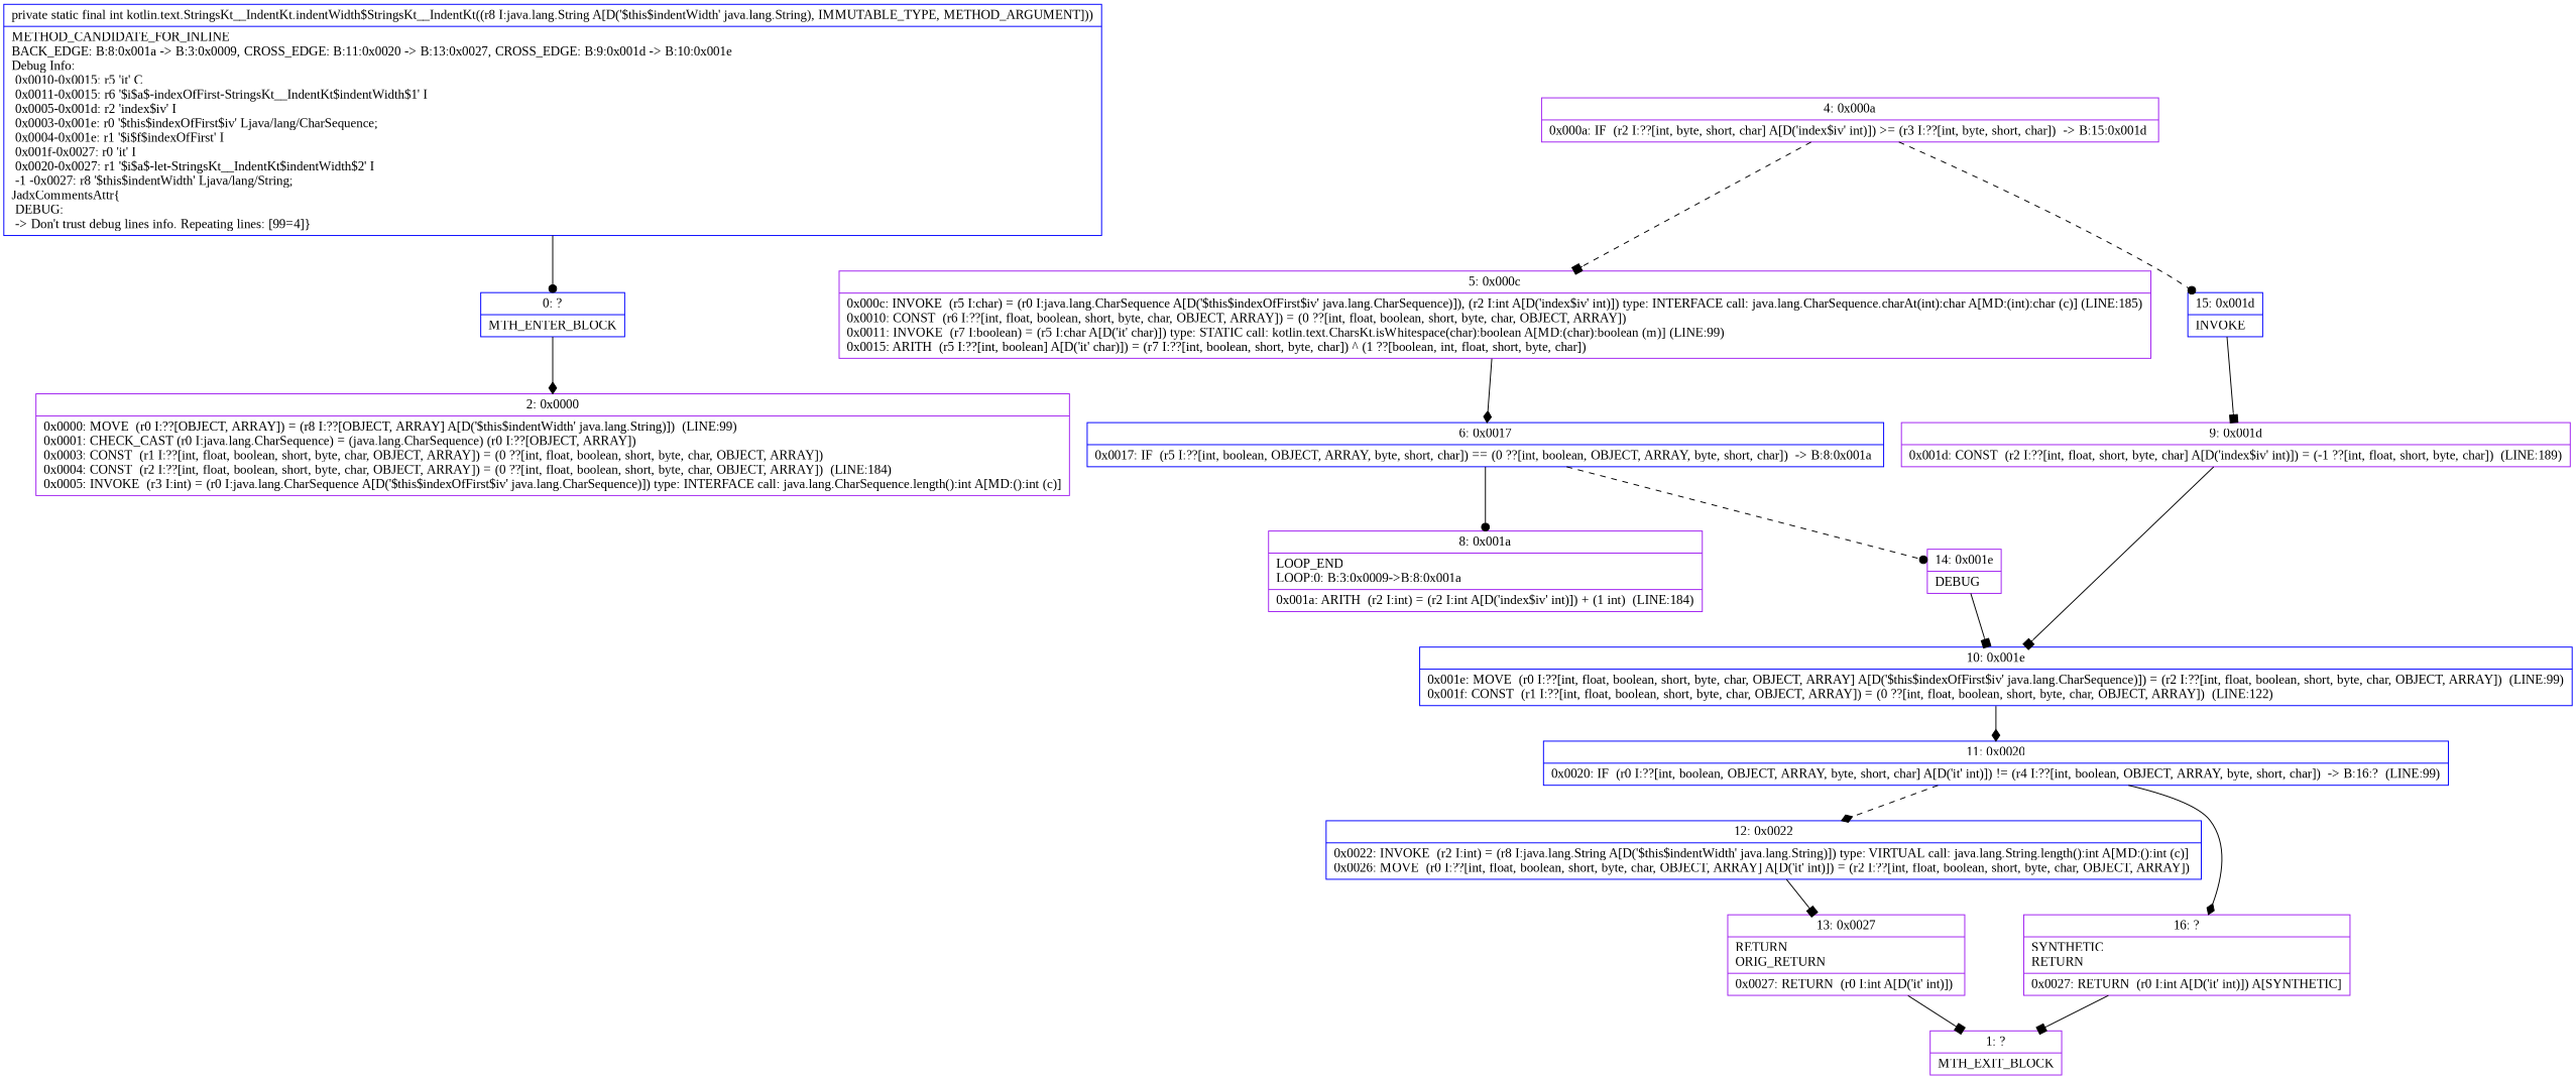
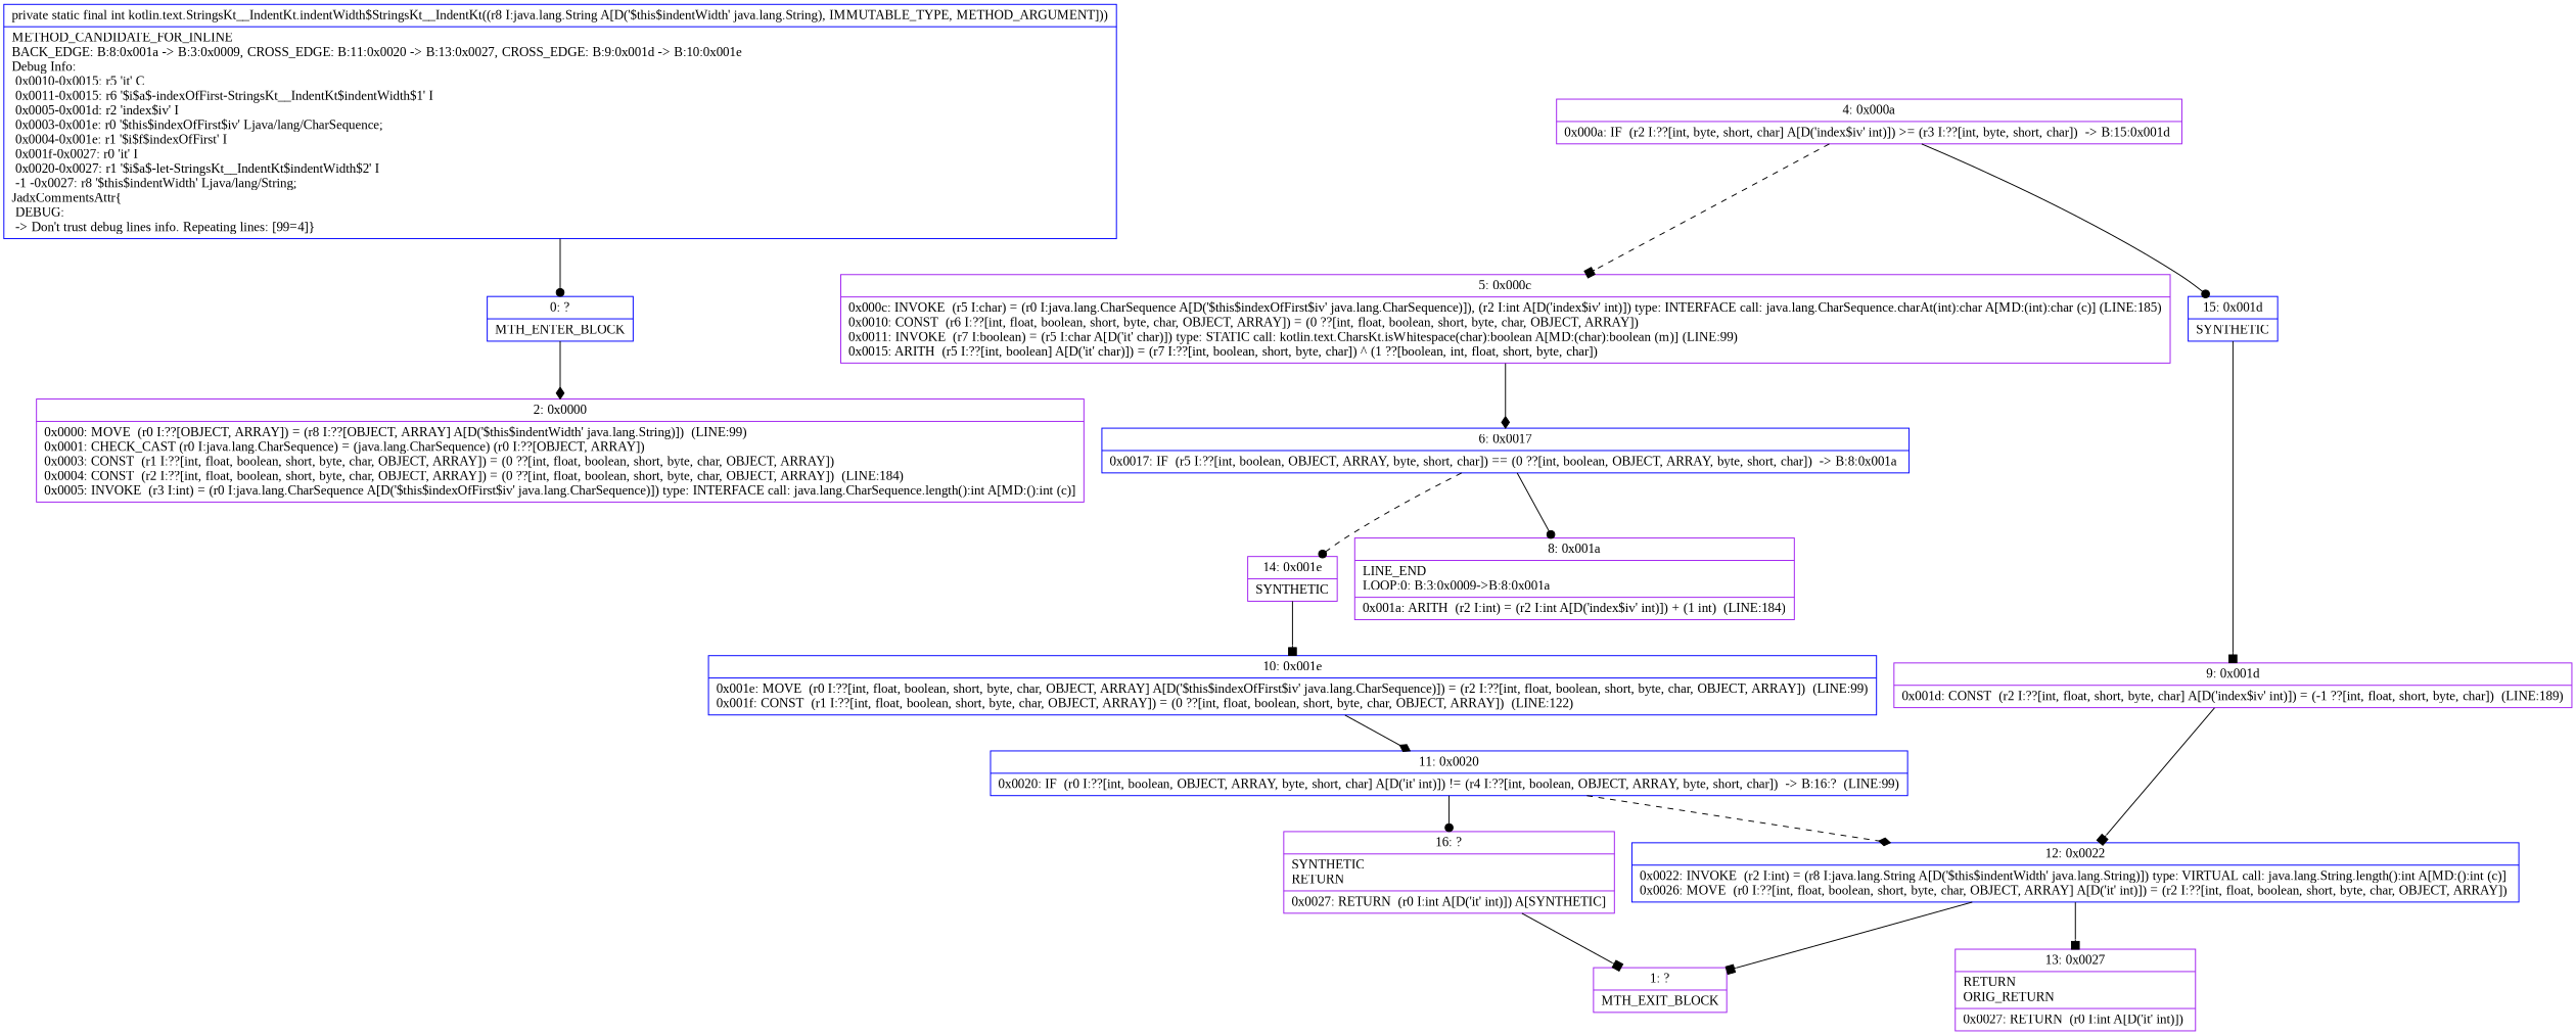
  digraph {
    fontname="Liberation Serif"
    node [color=purple fontname="Liberation Serif" shape=record]
    edge [arrowhead=box fontname="Liberation Serif"]
    n1 [color=blue label="{0\:\ ?|MTH_ENTER_BLOCK\l}"]
    n2 [label="{2\:\ 0x0000|0x0000: MOVE  (r0 I:??[OBJECT, ARRAY]) = (r8 I:??[OBJECT, ARRAY] A[D('$this$indentWidth' java.lang.String)])  (LINE:99)\l0x0001: CHECK_CAST (r0 I:java.lang.CharSequence) = (java.lang.CharSequence) (r0 I:??[OBJECT, ARRAY]) \l0x0003: CONST  (r1 I:??[int, float, boolean, short, byte, char, OBJECT, ARRAY]) = (0 ??[int, float, boolean, short, byte, char, OBJECT, ARRAY]) \l0x0004: CONST  (r2 I:??[int, float, boolean, short, byte, char, OBJECT, ARRAY]) = (0 ??[int, float, boolean, short, byte, char, OBJECT, ARRAY])  (LINE:184)\l0x0005: INVOKE  (r3 I:int) = (r0 I:java.lang.CharSequence A[D('$this$indexOfFirst$iv' java.lang.CharSequence)]) type: INTERFACE call: java.lang.CharSequence.length():int A[MD:():int (c)]\l}"]
    n3 [label="{4\:\ 0x000a|0x000a: IF  (r2 I:??[int, byte, short, char] A[D('index$iv' int)]) \>= (r3 I:??[int, byte, short, char])  \-\> B:15:0x001d \l}"]
    n4 [label="{5\:\ 0x000c|0x000c: INVOKE  (r5 I:char) = (r0 I:java.lang.CharSequence A[D('$this$indexOfFirst$iv' java.lang.CharSequence)]), (r2 I:int A[D('index$iv' int)]) type: INTERFACE call: java.lang.CharSequence.charAt(int):char A[MD:(int):char (c)] (LINE:185)\l0x0010: CONST  (r6 I:??[int, float, boolean, short, byte, char, OBJECT, ARRAY]) = (0 ??[int, float, boolean, short, byte, char, OBJECT, ARRAY]) \l0x0011: INVOKE  (r7 I:boolean) = (r5 I:char A[D('it' char)]) type: STATIC call: kotlin.text.CharsKt.isWhitespace(char):boolean A[MD:(char):boolean (m)] (LINE:99)\l0x0015: ARITH  (r5 I:??[int, boolean] A[D('it' char)]) = (r7 I:??[int, boolean, short, byte, char]) ^ (1 ??[boolean, int, float, short, byte, char]) \l}"]
-   n5 [color=blue label="{15\:\ 0x001d|INVOKE\l}"]
+   n5 [color=blue label="{15\:\ 0x001d|SYNTHETIC\l}"]
    n6 [color=blue label="{6\:\ 0x0017|0x0017: IF  (r5 I:??[int, boolean, OBJECT, ARRAY, byte, short, char]) == (0 ??[int, boolean, OBJECT, ARRAY, byte, short, char])  \-\> B:8:0x001a \l}"]
    n7 [label="{9\:\ 0x001d|0x001d: CONST  (r2 I:??[int, float, short, byte, char] A[D('index$iv' int)]) = (\-1 ??[int, float, short, byte, char])  (LINE:189)\l}"]
-   n8 [label="{8\:\ 0x001a|LOOP_END\lLOOP:0: B:3:0x0009\-\>B:8:0x001a\l|0x001a: ARITH  (r2 I:int) = (r2 I:int A[D('index$iv' int)]) + (1 int)  (LINE:184)\l}"]
-   n9 [label="{14\:\ 0x001e|DEBUG\l}"]
+   n8 [label="{8\:\ 0x001a|LINE_END\lLOOP:0: B:3:0x0009\-\>B:8:0x001a\l|0x001a: ARITH  (r2 I:int) = (r2 I:int A[D('index$iv' int)]) + (1 int)  (LINE:184)\l}"]
+   n9 [label="{14\:\ 0x001e|SYNTHETIC\l}"]
    n10 [color=blue label="{10\:\ 0x001e|0x001e: MOVE  (r0 I:??[int, float, boolean, short, byte, char, OBJECT, ARRAY] A[D('$this$indexOfFirst$iv' java.lang.CharSequence)]) = (r2 I:??[int, float, boolean, short, byte, char, OBJECT, ARRAY])  (LINE:99)\l0x001f: CONST  (r1 I:??[int, float, boolean, short, byte, char, OBJECT, ARRAY]) = (0 ??[int, float, boolean, short, byte, char, OBJECT, ARRAY])  (LINE:122)\l}"]
    n11 [color=blue label="{11\:\ 0x0020|0x0020: IF  (r0 I:??[int, boolean, OBJECT, ARRAY, byte, short, char] A[D('it' int)]) != (r4 I:??[int, boolean, OBJECT, ARRAY, byte, short, char])  \-\> B:16:?  (LINE:99)\l}"]
    n12 [color=blue label="{12\:\ 0x0022|0x0022: INVOKE  (r2 I:int) = (r8 I:java.lang.String A[D('$this$indentWidth' java.lang.String)]) type: VIRTUAL call: java.lang.String.length():int A[MD:():int (c)]\l0x0026: MOVE  (r0 I:??[int, float, boolean, short, byte, char, OBJECT, ARRAY] A[D('it' int)]) = (r2 I:??[int, float, boolean, short, byte, char, OBJECT, ARRAY]) \l}"]
    n13 [label="{16\:\ ?|SYNTHETIC\lRETURN\l|0x0027: RETURN  (r0 I:int A[D('it' int)]) A[SYNTHETIC]\l}"]
    n14 [label="{13\:\ 0x0027|RETURN\lORIG_RETURN\l|0x0027: RETURN  (r0 I:int A[D('it' int)]) \l}"]
    n15 [label="{1\:\ ?|MTH_EXIT_BLOCK\l}"]
    n16 [color=blue label="{private static final int kotlin.text.StringsKt__IndentKt.indentWidth$StringsKt__IndentKt((r8 I:java.lang.String A[D('$this$indentWidth' java.lang.String), IMMUTABLE_TYPE, METHOD_ARGUMENT]))  | METHOD_CANDIDATE_FOR_INLINE\lBACK_EDGE: B:8:0x001a \-\> B:3:0x0009, CROSS_EDGE: B:11:0x0020 \-\> B:13:0x0027, CROSS_EDGE: B:9:0x001d \-\> B:10:0x001e\lDebug Info:\l  0x0010\-0x0015: r5 'it' C\l  0x0011\-0x0015: r6 '$i$a$\-indexOfFirst\-StringsKt__IndentKt$indentWidth$1' I\l  0x0005\-0x001d: r2 'index$iv' I\l  0x0003\-0x001e: r0 '$this$indexOfFirst$iv' Ljava\/lang\/CharSequence;\l  0x0004\-0x001e: r1 '$i$f$indexOfFirst' I\l  0x001f\-0x0027: r0 'it' I\l  0x0020\-0x0027: r1 '$i$a$\-let\-StringsKt__IndentKt$indentWidth$2' I\l  \-1 \-0x0027: r8 '$this$indentWidth' Ljava\/lang\/String;\lJadxCommentsAttr\{\l DEBUG: \l \-\> Don't trust debug lines info. Repeating lines: [99=4]\}\l}"]
    n1 -> n2 [arrowhead=diamond]
    n3 -> n4 [style=dashed]
-   n3 -> n5 [arrowhead=dot style=dashed]
+   n3 -> n5 [arrowhead=dot]
    n4 -> n6 [arrowhead=diamond]
    n5 -> n7
    n6 -> n8 [arrowhead=dot]
    n6 -> n9 [arrowhead=dot style=dashed]
-   n7 -> n10
+   n7 -> n12
    n9 -> n10
    n10 -> n11 [arrowhead=diamond]
    n11 -> n12 [arrowhead=diamond style=dashed]
-   n11 -> n13 [arrowhead=diamond]
+   n11 -> n13 [arrowhead=dot]
    n12 -> n14
    n13 -> n15
-   n14 -> n15
+   n12 -> n15
    n16 -> n1 [arrowhead=dot]
  }
